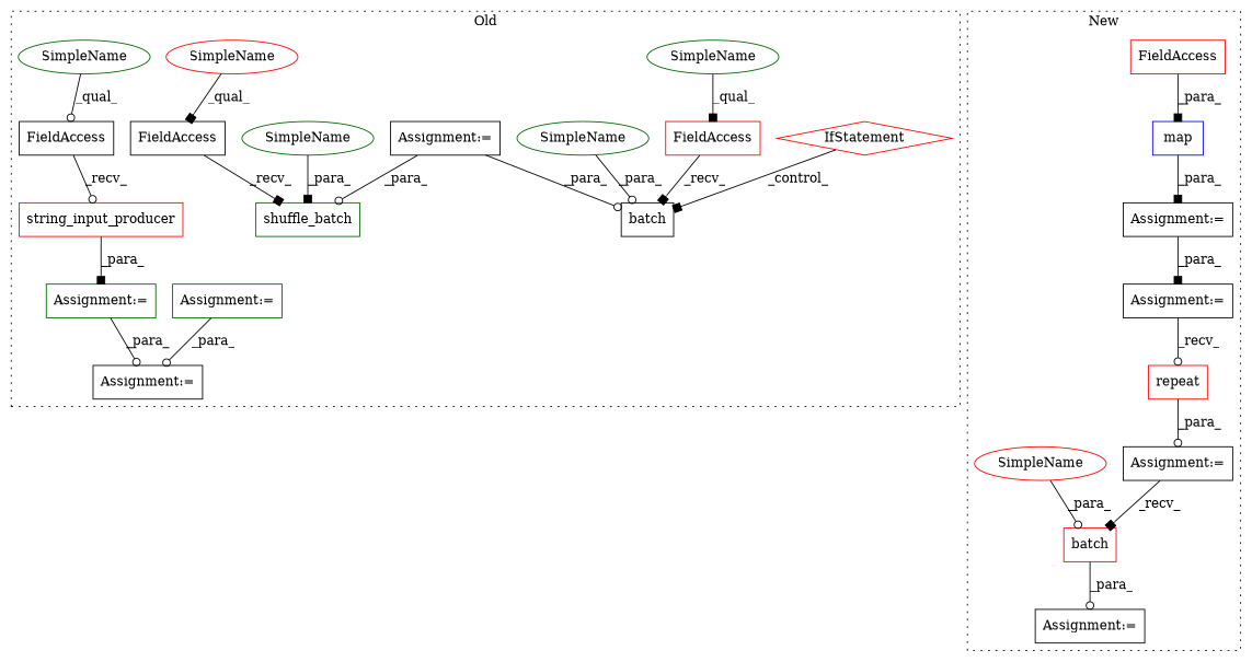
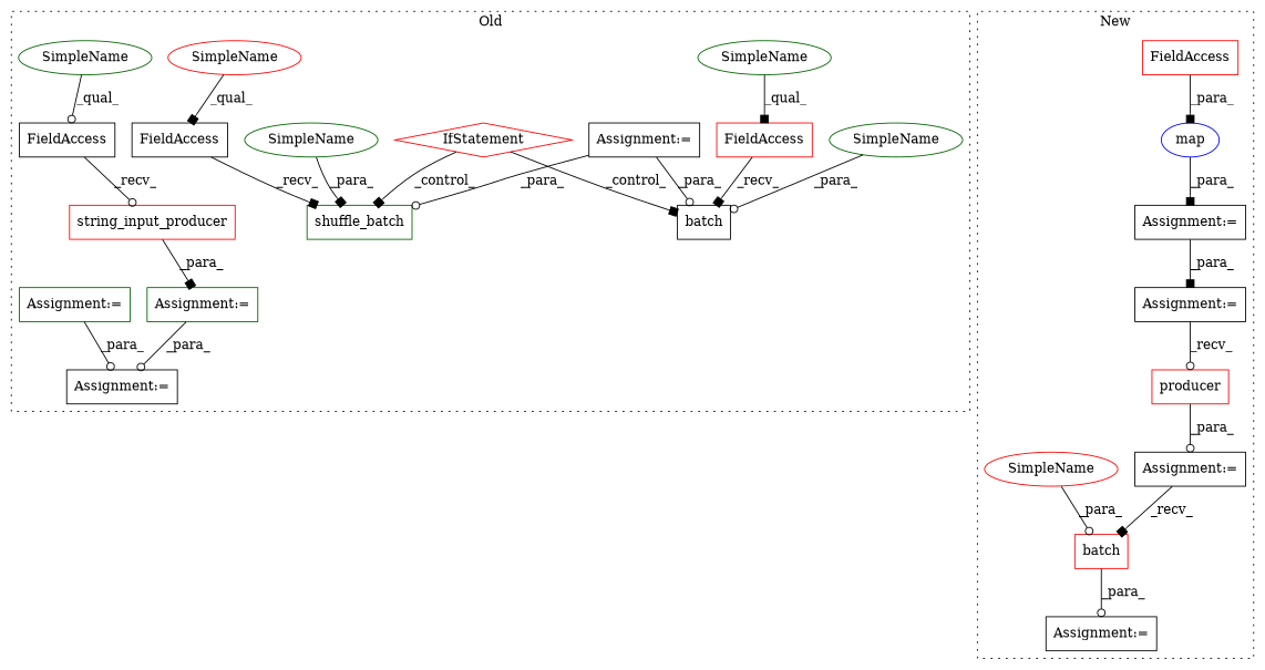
  digraph {
    node [a=7 color=black l=1 s=7649 shape=box]
    edge [arrowhead=box]
    n1 [a=32 color=red l="22,1" label=string_input_producer s="7666,7716"]
    n2 [a=22 l=16 label=FieldAccess]
    n3 [a=22 l=16 label=FieldAccess s=7915]
    n4 [a=22 color=red l=16 label=FieldAccess s=8076]
    n5 [a=32 color=darkgreen l="14,1" label=shuffle_batch s="7932,8044"]
    n6 [a=32 l="6,1" label=batch s="8093,8174"]
    n7 [a=25 color=red l="4,2" label=IfStatement s="7885,7896" shape=diamond]
    n8 [l=15 label="Assignment:=" s=7556]
    n9 [l=2 label="Assignment:=" s=7803]
    n10 [color=darkgreen label="Assignment:=" s=7648]
    n11 [color=darkgreen label="Assignment:=" s=7729]
    n12 [a=42 color=darkgreen l=10 label=SimpleName s=8076 shape=ellipse]
    n13 [a=42 color=red l=10 label=SimpleName s=7915 shape=ellipse]
    n14 [a=42 color=darkgreen l=10 label=SimpleName shape=ellipse]
    n15 [a=42 color=darkgreen l=10 label=SimpleName s=7955 shape=ellipse]
    n16 [a=42 color=darkgreen l=10 label=SimpleName s=8108 shape=ellipse]
-   n17 [a=32 color=blue l="4,1" label=map s="7634,7647"]
-   n18 [a=32 color=red l="7,1" label=repeat s="7745,7762"]
+   n17 [a=32 color=blue l="4,1" label=map s="7634,7647" shape=ellipse]
+   n18 [a=32 color=red l="7,1" label=producer s="7745,7762"]
    n19 [a=22 color=red l=9 label=FieldAccess s=7638]
    n20 [a=32 color=red l="6,1" label=batch s="7785,7801"]
    n21 [label="Assignment:=" s=7736]
    n22 [label="Assignment:=" s=7816]
    n23 [label="Assignment:=" s=7566]
    n24 [label="Assignment:=" s=7682]
    n25 [a=42 color=red l=10 label=SimpleName s=7791 shape=ellipse]
    subgraph cluster_1 {
      label=Old
      style=dotted
      n1
      n2
      n3
      n4
      n5
      n6
      n7
      n8
      n9
      n10
      n11
      n12
      n13
      n14
      n15
      n16
    }
    subgraph cluster_2 {
      label=New
      style=dotted
      n17
      n18
      n19
      n20
      n21
      n22
      n23
      n24
      n25
    }
    n1 -> n10 [label=_para_]
    n2 -> n1 [arrowhead=odot label=_recv_]
    n3 -> n5 [label=_recv_]
    n4 -> n6 [label=_recv_]
+   n7 -> n5 [label=_control_]
    n7 -> n6 [label=_control_]
    n8 -> n5 [arrowhead=odot label=_para_]
    n8 -> n6 [arrowhead=odot label=_para_]
    n10 -> n9 [arrowhead=odot label=_para_]
    n11 -> n9 [arrowhead=odot label=_para_]
    n12 -> n4 [label=_qual_]
    n13 -> n3 [label=_qual_]
    n14 -> n2 [arrowhead=odot label=_qual_]
    n15 -> n5 [label=_para_]
    n16 -> n6 [arrowhead=odot label=_para_]
    n17 -> n23 [label=_para_]
    n18 -> n21 [arrowhead=odot label=_para_]
    n19 -> n17 [label=_para_]
    n20 -> n22 [arrowhead=odot label=_para_]
    n21 -> n20 [label=_recv_]
    n23 -> n24 [label=_para_]
    n24 -> n18 [arrowhead=odot label=_recv_]
    n25 -> n20 [arrowhead=odot label=_para_]
  }
